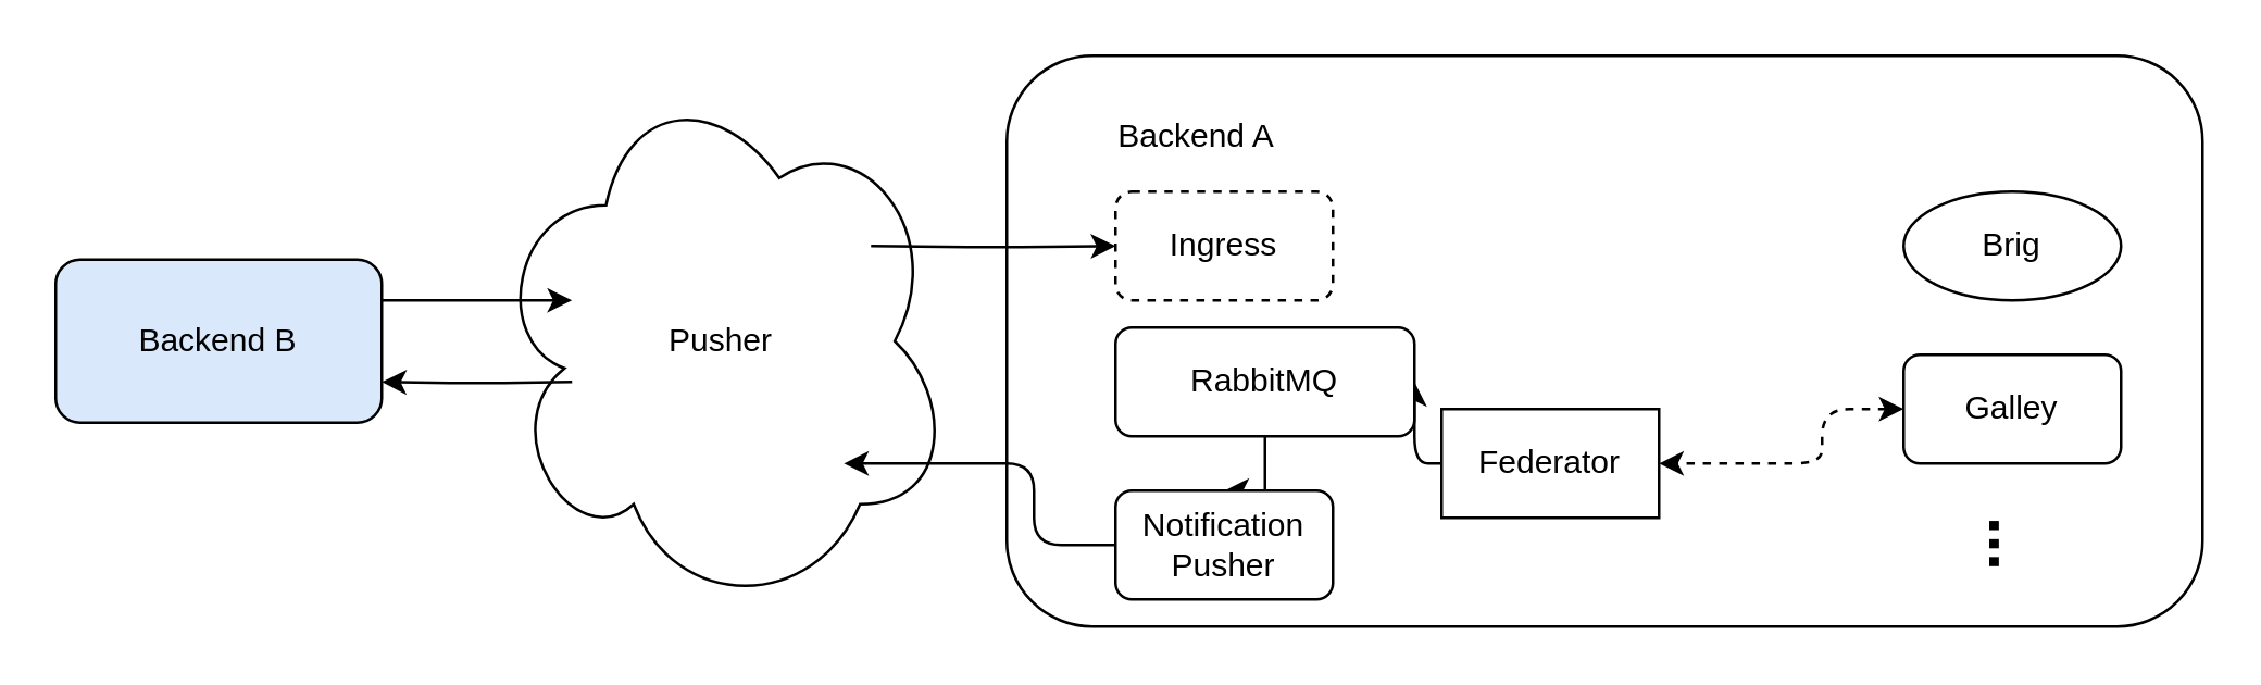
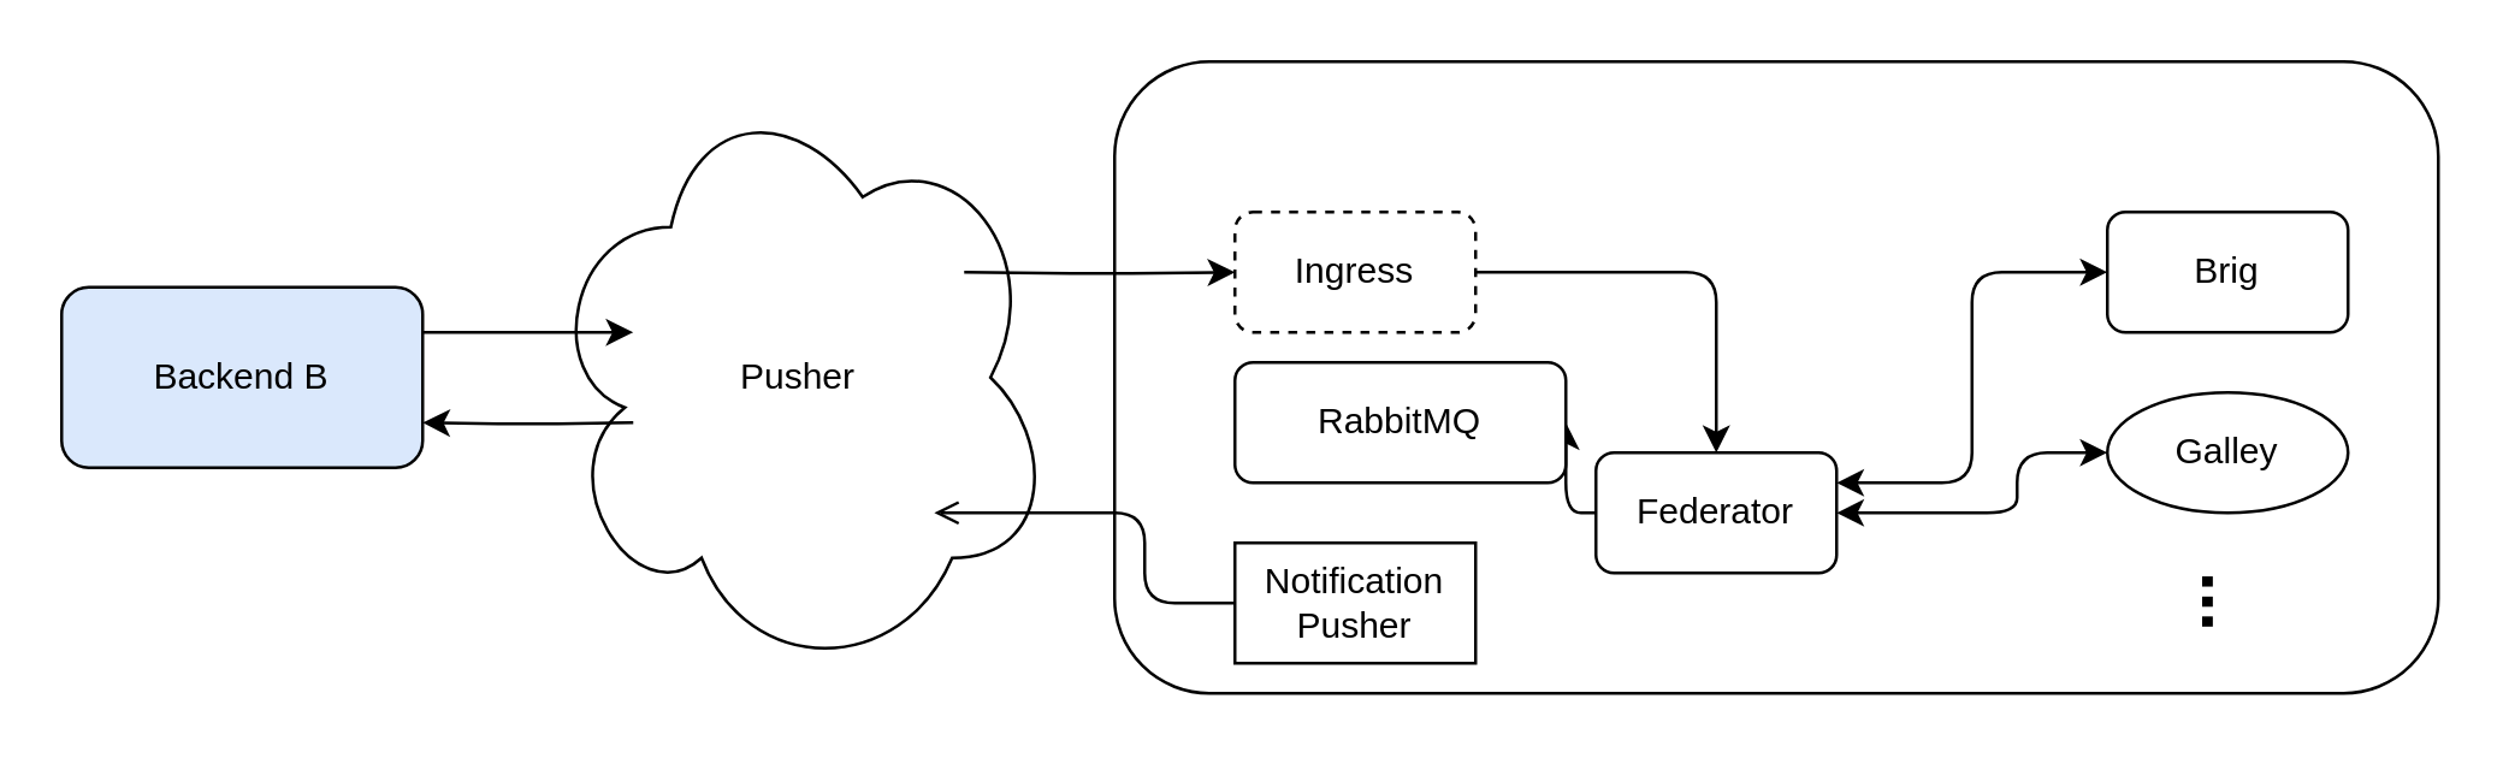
  <mxCell id="0" />
  <mxCell id="1" parent="0" />
  <mxCell id="2" value="Pusher" style="ellipse;shape=cloud;whiteSpace=wrap;html=1;" parent="1" vertex="1"><mxGeometry x="180" y="25" width="170" height="200" as="geometry" /></mxCell>
  <mxCell id="3" value="" style="rounded=1;whiteSpace=wrap;html=1;" parent="1" vertex="1"><mxGeometry x="370" y="20" width="440" height="210" as="geometry" /></mxCell>
+ <mxCell id="4" style="edgeStyle=orthogonalEdgeStyle;rounded=1;orthogonalLoop=1;jettySize=auto;html=1;exitX=1;exitY=0.5;exitDx=0;exitDy=0;entryX=0.5;entryY=0;entryDx=0;entryDy=0;startArrow=none;startFill=0;" parent="1" source="6" target="8" edge="1"><mxGeometry relative="1" as="geometry" /></mxCell>
  <mxCell id="5" style="edgeStyle=orthogonalEdgeStyle;rounded=1;orthogonalLoop=1;jettySize=auto;html=1;startArrow=none;startFill=0;entryX=0;entryY=0.5;entryDx=0;entryDy=0;" parent="1" target="6" edge="1"><mxGeometry relative="1" as="geometry"><mxPoint x="320" y="90" as="sourcePoint" /></mxGeometry></mxCell>
  <mxCell id="6" value="Ingress" style="rounded=1;whiteSpace=wrap;html=1;dashed=1;" parent="1" vertex="1"><mxGeometry x="410" y="70" width="80" height="40" as="geometry" /></mxCell>
  <mxCell id="7" style="edgeStyle=orthogonalEdgeStyle;rounded=1;orthogonalLoop=1;jettySize=auto;html=1;exitX=0;exitY=0.5;exitDx=0;exitDy=0;startArrow=none;startFill=0;entryX=1;entryY=0.5;entryDx=0;entryDy=0;" parent="1" source="8" edge="1" target="19"><mxGeometry relative="1" as="geometry"><mxPoint x="320" y="170" as="targetPoint" /></mxGeometry></mxCell>
- <mxCell id="8" value="Federator" style="whiteSpace=wrap;html=1;rounded=0;" parent="1" vertex="1"><mxGeometry x="530" y="150" width="80" height="40" as="geometry" /></mxCell>
- <mxCell id="10" value="Brig" style="ellipse;whiteSpace=wrap;html=1;" parent="1" vertex="1"><mxGeometry x="700" y="70" width="80" height="40" as="geometry" /></mxCell>
- <mxCell id="11" style="edgeStyle=orthogonalEdgeStyle;rounded=1;orthogonalLoop=1;jettySize=auto;html=1;exitX=0;exitY=0.5;exitDx=0;exitDy=0;entryX=1;entryY=0.5;entryDx=0;entryDy=0;startArrow=classic;startFill=1;dashed=1;" parent="1" source="12" target="8" edge="1"><mxGeometry relative="1" as="geometry"><Array as="points"><mxPoint x="670" y="150" /><mxPoint x="670" y="170" /></Array></mxGeometry></mxCell>
- <mxCell id="12" value="Galley" style="rounded=1;whiteSpace=wrap;html=1;" parent="1" vertex="1"><mxGeometry x="700" y="130" width="80" height="40" as="geometry" /></mxCell>
+ <mxCell id="8" value="Federator" style="rounded=1;whiteSpace=wrap;html=1;" parent="1" vertex="1"><mxGeometry x="530" y="150" width="80" height="40" as="geometry" /></mxCell>
+ <mxCell id="9" style="edgeStyle=orthogonalEdgeStyle;rounded=1;orthogonalLoop=1;jettySize=auto;html=1;exitX=0;exitY=0.5;exitDx=0;exitDy=0;entryX=1;entryY=0.25;entryDx=0;entryDy=0;startArrow=classic;startFill=1;" parent="1" source="10" target="8" edge="1"><mxGeometry relative="1" as="geometry" /></mxCell>
+ <mxCell id="10" value="Brig" style="rounded=1;whiteSpace=wrap;html=1;" parent="1" vertex="1"><mxGeometry x="700" y="70" width="80" height="40" as="geometry" /></mxCell>
+ <mxCell id="11" style="edgeStyle=orthogonalEdgeStyle;rounded=1;orthogonalLoop=1;jettySize=auto;html=1;exitX=0;exitY=0.5;exitDx=0;exitDy=0;entryX=1;entryY=0.5;entryDx=0;entryDy=0;startArrow=classic;startFill=1;" parent="1" source="12" target="8" edge="1"><mxGeometry relative="1" as="geometry"><Array as="points"><mxPoint x="670" y="150" /><mxPoint x="670" y="170" /></Array></mxGeometry></mxCell>
+ <mxCell id="12" value="Galley" style="ellipse;whiteSpace=wrap;html=1;" parent="1" vertex="1"><mxGeometry x="700" y="130" width="80" height="40" as="geometry" /></mxCell>
  <mxCell id="13" value="&lt;font style=&quot;font-size: 24px&quot;&gt;&lt;b&gt;&lt;font style=&quot;font-size: 24px&quot;&gt;...&lt;/font&gt;&lt;/b&gt;&lt;/font&gt;" style="text;html=1;strokeColor=none;fillColor=none;align=center;verticalAlign=middle;whiteSpace=wrap;rounded=0;rotation=90;" parent="1" vertex="1"><mxGeometry x="720" y="190" width="40" height="20" as="geometry" /></mxCell>
- <mxCell id="14" value="Backend A" style="text;html=1;strokeColor=none;fillColor=none;align=center;verticalAlign=middle;whiteSpace=wrap;rounded=0;" parent="1" vertex="1"><mxGeometry x="410" y="40" width="60" height="20" as="geometry" /></mxCell>
  <mxCell id="15" style="edgeStyle=orthogonalEdgeStyle;rounded=1;orthogonalLoop=1;jettySize=auto;html=1;exitX=1;exitY=0.25;exitDx=0;exitDy=0;startArrow=none;startFill=0;" parent="1" source="17" edge="1"><mxGeometry relative="1" as="geometry"><mxPoint y="110" as="targetPoint" x="210" /></mxGeometry></mxCell>
  <mxCell id="16" style="edgeStyle=orthogonalEdgeStyle;rounded=1;orthogonalLoop=1;jettySize=auto;html=1;exitX=1;exitY=0.75;exitDx=0;exitDy=0;startArrow=none;startFill=0;entryX=1;entryY=0.75;entryDx=0;entryDy=0;" parent="1" target="17" edge="1"><mxGeometry relative="1" as="geometry"><mxPoint y="140" as="sourcePoint" x="210" /></mxGeometry></mxCell>
  <mxCell id="17" value="&lt;div&gt;Backend B&lt;/div&gt;" style="rounded=1;whiteSpace=wrap;html=1;fillColor=#dae8fc;" parent="1" vertex="1"><mxGeometry x="20" y="95" width="120" height="60" as="geometry" /></mxCell>
- <mxCell id="18" style="edgeStyle=orthogonalEdgeStyle;rounded=0;orthogonalLoop=1;jettySize=auto;html=1;entryX=0.5;entryY=0;entryDx=0;entryDy=0;" edge="1" parent="1" source="19" target="21"><mxGeometry relative="1" as="geometry" /></mxCell>
  <mxCell id="19" value="RabbitMQ" style="rounded=1;whiteSpace=wrap;html=1;" vertex="1" parent="1"><mxGeometry x="410" y="120" width="110" height="40" as="geometry" /></mxCell>
- <mxCell id="20" style="edgeStyle=orthogonalEdgeStyle;rounded=1;orthogonalLoop=1;jettySize=auto;html=1;entryX=0.765;entryY=0.725;entryDx=0;entryDy=0;entryPerimeter=0;" edge="1" parent="1" source="21" target="2"><mxGeometry relative="1" as="geometry" /></mxCell>
- <mxCell id="21" value="&lt;div&gt;Notification&lt;/div&gt;&lt;div&gt;Pusher&lt;br&gt;&lt;/div&gt;" style="rounded=1;whiteSpace=wrap;html=1;" vertex="1" parent="1"><mxGeometry x="410" y="180" width="80" height="40" as="geometry" /></mxCell>
+ <mxCell id="20" style="edgeStyle=orthogonalEdgeStyle;rounded=1;orthogonalLoop=1;jettySize=auto;html=1;entryX=0.765;entryY=0.725;entryDx=0;entryDy=0;entryPerimeter=0;endArrow=open;" edge="1" parent="1" source="21" target="2"><mxGeometry relative="1" as="geometry" /></mxCell>
+ <mxCell id="21" value="&lt;div&gt;Notification&lt;/div&gt;&lt;div&gt;Pusher&lt;br&gt;&lt;/div&gt;" style="whiteSpace=wrap;html=1;rounded=0;" vertex="1" parent="1"><mxGeometry x="410" y="180" width="80" height="40" as="geometry" /></mxCell>
